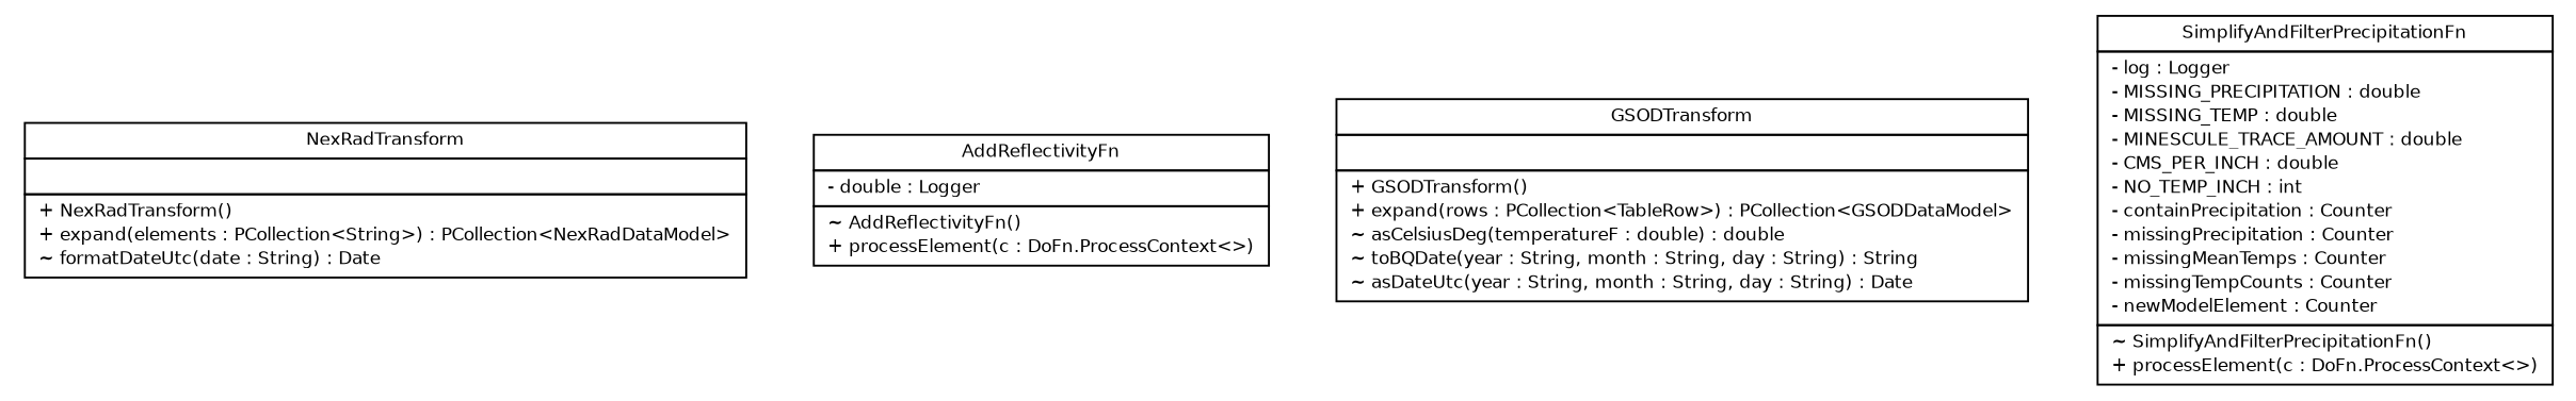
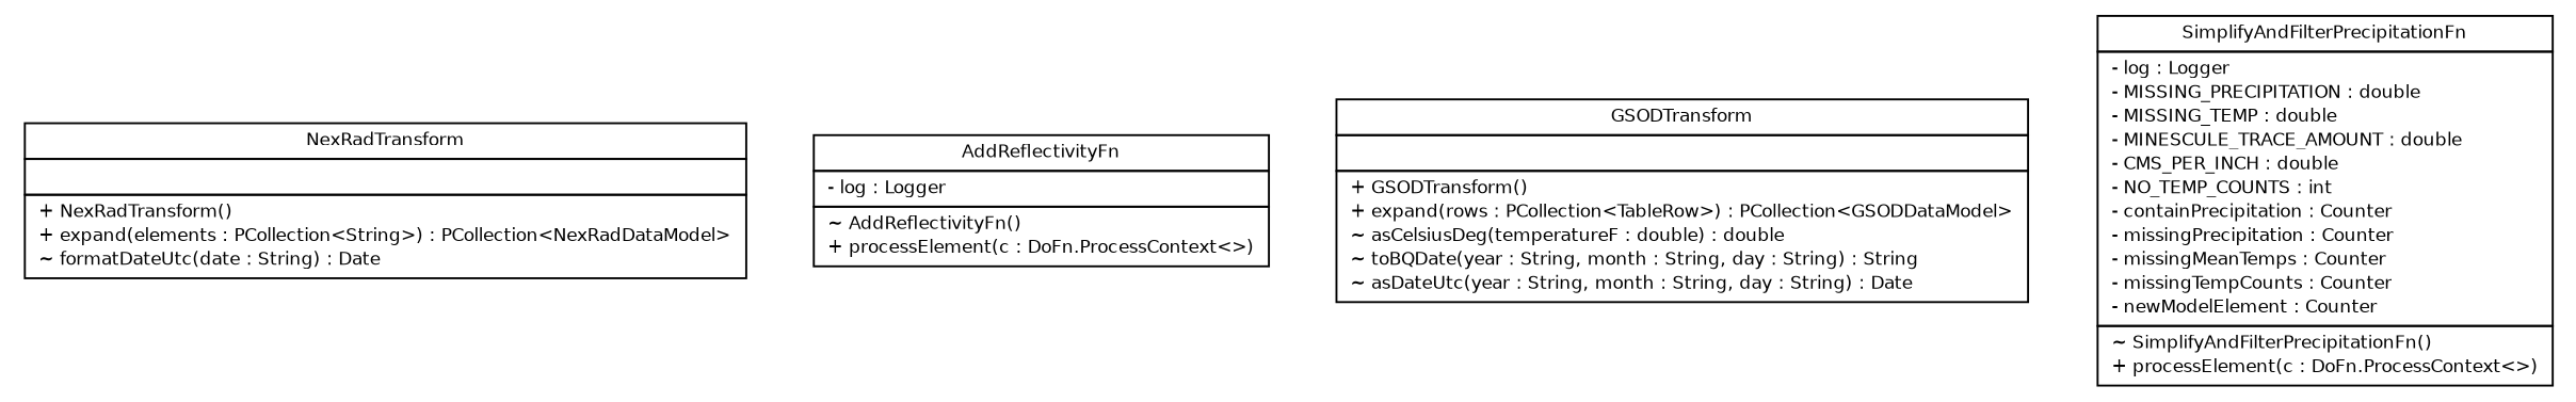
  digraph {
    nodesep=0.25
    ranksep=0.5
    node [fontcolor=black fontname=Helvetica fontsize=9.0 shape=plaintext]
    n1 [label=<<table title="com.ohair.stephen.edp.transform.NexRadTransform" border="0" cellborder="1" cellspacing="0" cellpadding="2" port="p" href="./NexRadTransform.html"> 		<tr><td><table border="0" cellspacing="0" cellpadding="1"> <tr><td align="center" balign="center"> NexRadTransform </td></tr> 		</table></td></tr> 		<tr><td><table border="0" cellspacing="0" cellpadding="1"> <tr><td align="left" balign="left">  </td></tr> 		</table></td></tr> 		<tr><td><table border="0" cellspacing="0" cellpadding="1"> <tr><td align="left" balign="left"> + NexRadTransform() </td></tr> <tr><td align="left" balign="left"> + expand(elements : PCollection&lt;String&gt;) : PCollection&lt;NexRadDataModel&gt; </td></tr> <tr><td align="left" balign="left"> ~ formatDateUtc(date : String) : Date </td></tr> 		</table></td></tr> 		</table>>]
-   n2 [label=<<table title="com.ohair.stephen.edp.transform.NexRadTransform.AddReflectivityFn" border="0" cellborder="1" cellspacing="0" cellpadding="2" port="p" href="./NexRadTransform.AddReflectivityFn.html"> 		<tr><td><table border="0" cellspacing="0" cellpadding="1"> <tr><td align="center" balign="center"> AddReflectivityFn </td></tr> 		</table></td></tr> 		<tr><td><table border="0" cellspacing="0" cellpadding="1"> <tr><td align="left" balign="left"> - double : Logger </td></tr> 		</table></td></tr> 		<tr><td><table border="0" cellspacing="0" cellpadding="1"> <tr><td align="left" balign="left"> ~ AddReflectivityFn() </td></tr> <tr><td align="left" balign="left"> + processElement(c : DoFn.ProcessContext&lt;&gt;) </td></tr> 		</table></td></tr> 		</table>>]
+   n2 [label=<<table title="com.ohair.stephen.edp.transform.NexRadTransform.AddReflectivityFn" border="0" cellborder="1" cellspacing="0" cellpadding="2" port="p" href="./NexRadTransform.AddReflectivityFn.html"> 		<tr><td><table border="0" cellspacing="0" cellpadding="1"> <tr><td align="center" balign="center"> AddReflectivityFn </td></tr> 		</table></td></tr> 		<tr><td><table border="0" cellspacing="0" cellpadding="1"> <tr><td align="left" balign="left"> - log : Logger </td></tr> 		</table></td></tr> 		<tr><td><table border="0" cellspacing="0" cellpadding="1"> <tr><td align="left" balign="left"> ~ AddReflectivityFn() </td></tr> <tr><td align="left" balign="left"> + processElement(c : DoFn.ProcessContext&lt;&gt;) </td></tr> 		</table></td></tr> 		</table>>]
    n3 [label=<<table title="com.ohair.stephen.edp.transform.GSODTransform" border="0" cellborder="1" cellspacing="0" cellpadding="2" port="p" href="./GSODTransform.html"> 		<tr><td><table border="0" cellspacing="0" cellpadding="1"> <tr><td align="center" balign="center"> GSODTransform </td></tr> 		</table></td></tr> 		<tr><td><table border="0" cellspacing="0" cellpadding="1"> <tr><td align="left" balign="left">  </td></tr> 		</table></td></tr> 		<tr><td><table border="0" cellspacing="0" cellpadding="1"> <tr><td align="left" balign="left"> + GSODTransform() </td></tr> <tr><td align="left" balign="left"> + expand(rows : PCollection&lt;TableRow&gt;) : PCollection&lt;GSODDataModel&gt; </td></tr> <tr><td align="left" balign="left"> ~ asCelsiusDeg(temperatureF : double) : double </td></tr> <tr><td align="left" balign="left"> ~ toBQDate(year : String, month : String, day : String) : String </td></tr> <tr><td align="left" balign="left"> ~ asDateUtc(year : String, month : String, day : String) : Date </td></tr> 		</table></td></tr> 		</table>>]
-   n4 [label=<<table title="com.ohair.stephen.edp.transform.GSODTransform.SimplifyAndFilterPrecipitationFn" border="0" cellborder="1" cellspacing="0" cellpadding="2" port="p" href="./GSODTransform.SimplifyAndFilterPrecipitationFn.html"> 		<tr><td><table border="0" cellspacing="0" cellpadding="1"> <tr><td align="center" balign="center"> SimplifyAndFilterPrecipitationFn </td></tr> 		</table></td></tr> 		<tr><td><table border="0" cellspacing="0" cellpadding="1"> <tr><td align="left" balign="left"> - log : Logger </td></tr> <tr><td align="left" balign="left"> - MISSING_PRECIPITATION : double </td></tr> <tr><td align="left" balign="left"> - MISSING_TEMP : double </td></tr> <tr><td align="left" balign="left"> - MINESCULE_TRACE_AMOUNT : double </td></tr> <tr><td align="left" balign="left"> - CMS_PER_INCH : double </td></tr> <tr><td align="left" balign="left"> - NO_TEMP_INCH : int </td></tr> <tr><td align="left" balign="left"> - containPrecipitation : Counter </td></tr> <tr><td align="left" balign="left"> - missingPrecipitation : Counter </td></tr> <tr><td align="left" balign="left"> - missingMeanTemps : Counter </td></tr> <tr><td align="left" balign="left"> - missingTempCounts : Counter </td></tr> <tr><td align="left" balign="left"> - newModelElement : Counter </td></tr> 		</table></td></tr> 		<tr><td><table border="0" cellspacing="0" cellpadding="1"> <tr><td align="left" balign="left"> ~ SimplifyAndFilterPrecipitationFn() </td></tr> <tr><td align="left" balign="left"> + processElement(c : DoFn.ProcessContext&lt;&gt;) </td></tr> 		</table></td></tr> 		</table>>]
+   n4 [label=<<table title="com.ohair.stephen.edp.transform.GSODTransform.SimplifyAndFilterPrecipitationFn" border="0" cellborder="1" cellspacing="0" cellpadding="2" port="p" href="./GSODTransform.SimplifyAndFilterPrecipitationFn.html"> 		<tr><td><table border="0" cellspacing="0" cellpadding="1"> <tr><td align="center" balign="center"> SimplifyAndFilterPrecipitationFn </td></tr> 		</table></td></tr> 		<tr><td><table border="0" cellspacing="0" cellpadding="1"> <tr><td align="left" balign="left"> - log : Logger </td></tr> <tr><td align="left" balign="left"> - MISSING_PRECIPITATION : double </td></tr> <tr><td align="left" balign="left"> - MISSING_TEMP : double </td></tr> <tr><td align="left" balign="left"> - MINESCULE_TRACE_AMOUNT : double </td></tr> <tr><td align="left" balign="left"> - CMS_PER_INCH : double </td></tr> <tr><td align="left" balign="left"> - NO_TEMP_COUNTS : int </td></tr> <tr><td align="left" balign="left"> - containPrecipitation : Counter </td></tr> <tr><td align="left" balign="left"> - missingPrecipitation : Counter </td></tr> <tr><td align="left" balign="left"> - missingMeanTemps : Counter </td></tr> <tr><td align="left" balign="left"> - missingTempCounts : Counter </td></tr> <tr><td align="left" balign="left"> - newModelElement : Counter </td></tr> 		</table></td></tr> 		<tr><td><table border="0" cellspacing="0" cellpadding="1"> <tr><td align="left" balign="left"> ~ SimplifyAndFilterPrecipitationFn() </td></tr> <tr><td align="left" balign="left"> + processElement(c : DoFn.ProcessContext&lt;&gt;) </td></tr> 		</table></td></tr> 		</table>>]
  }
